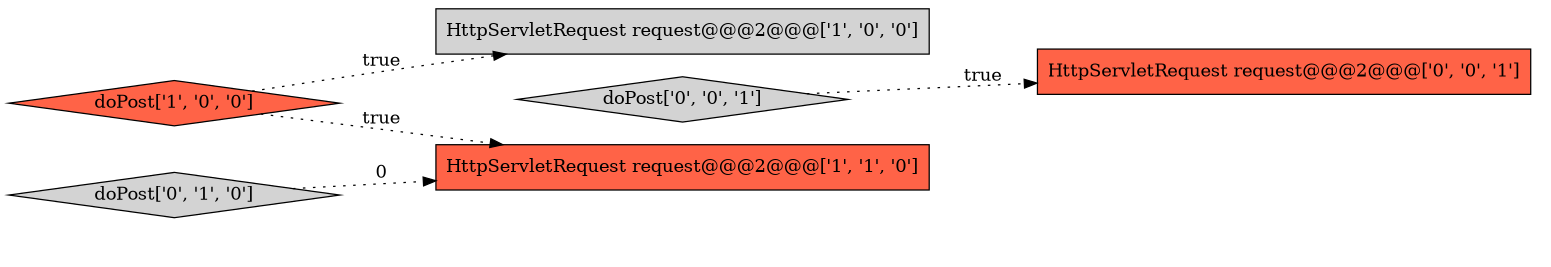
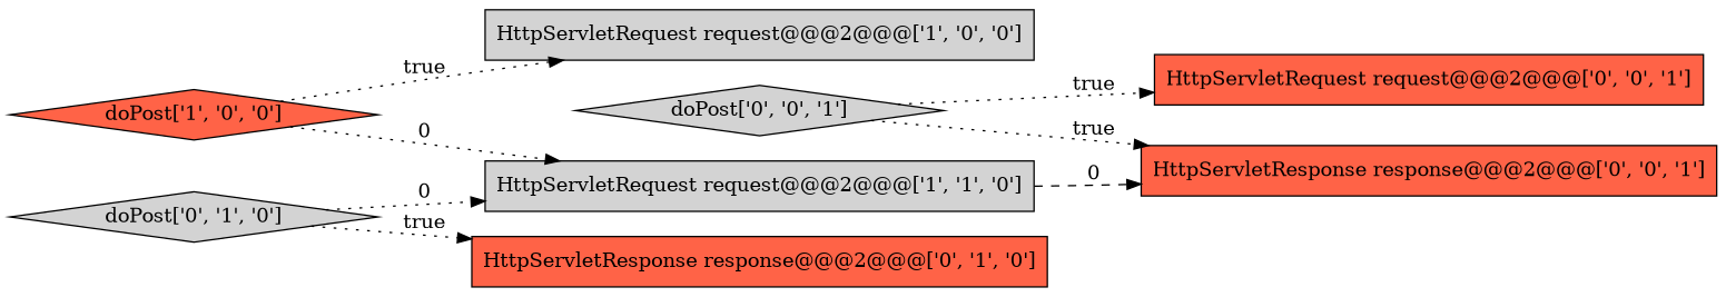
  digraph {
    rankdir=LR
    node [fillcolor=tomato shape=box style=filled]
    edge [style=dotted]
    n1 [label="doPost['1', '0', '0']" shape=diamond]
-   n2 [label="HttpServletRequest request@@@2@@@['1', '1', '0']"]
+   n2 [fillcolor=lightgray label="HttpServletRequest request@@@2@@@['1', '1', '0']"]
    n3 [fillcolor=lightgray label="HttpServletRequest request@@@2@@@['1', '0', '0']"]
+   n4 [label="HttpServletResponse response@@@2@@@['0', '0', '1']"]
    n5 [fillcolor=lightgray label="doPost['0', '1', '0']" shape=diamond]
+   n6 [label="HttpServletResponse response@@@2@@@['0', '1', '0']"]
    n7 [fillcolor=lightgray label="doPost['0', '0', '1']" shape=diamond]
    n8 [label="HttpServletRequest request@@@2@@@['0', '0', '1']"]
-   n1 -> n2 [label=true]
+   n1 -> n2 [label=0]
    n1 -> n3 [label=true]
+   n2 -> n4 [label=0 style=dashed]
    n5 -> n2 [label=0]
+   n5 -> n6 [label=true]
+   n7 -> n4 [label=true]
    n7 -> n8 [label=true]
  }
